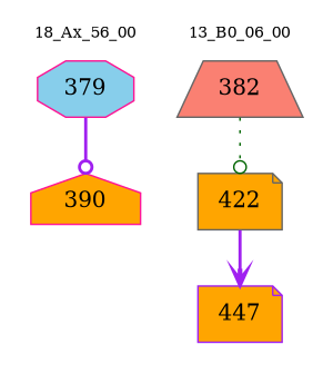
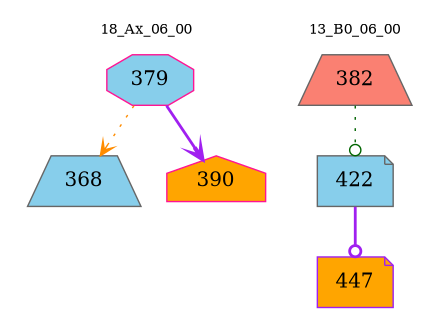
  digraph {
    node [color=gray40 fillcolor=orange shape=trapezium style=filled]
    edge [arrowhead=vee color=purple style=dotted]
    n1 [color=deeppink fillcolor=skyblue label=379 shape=octagon]
+   n2 [fillcolor=skyblue label=368]
    n3 [color=deeppink label=390 shape=house]
-   n4 [label=422 shape=note]
+   n4 [fillcolor=skyblue label=422 shape=note]
    n5 [fillcolor=salmon label=382]
    n6 [color=purple label=447 shape=note]
    subgraph cluster_1 {
      color=white
      fontsize=10
-     label="18_Ax_56_00"
+     label="18_Ax_06_00"
      n1
+     n2
      n3
    }
    subgraph cluster_2 {
      color=white
      fontsize=10
      label="13_B0_06_00"
      n4
      n5
      n6
    }
-   n1 -> n3 [arrowhead=odot style=bold]
-   n4 -> n6 [style=bold]
+   n1 -> n2 [color=darkorange]
+   n1 -> n3 [style=bold]
+   n4 -> n6 [arrowhead=odot style=bold]
    n5 -> n4 [arrowhead=odot color=darkgreen]
  }
